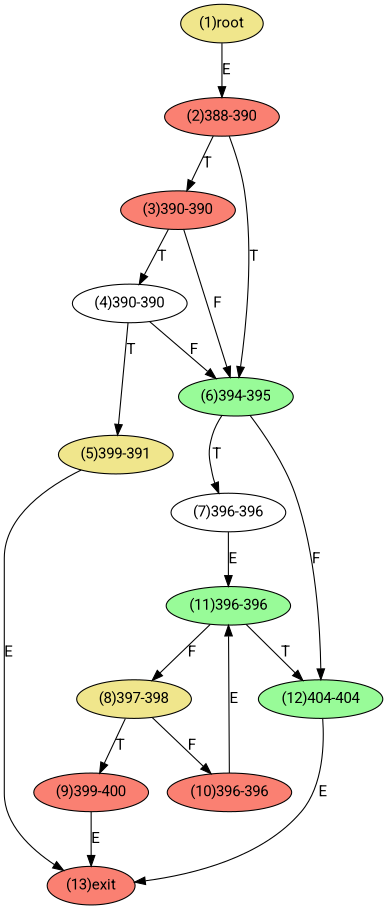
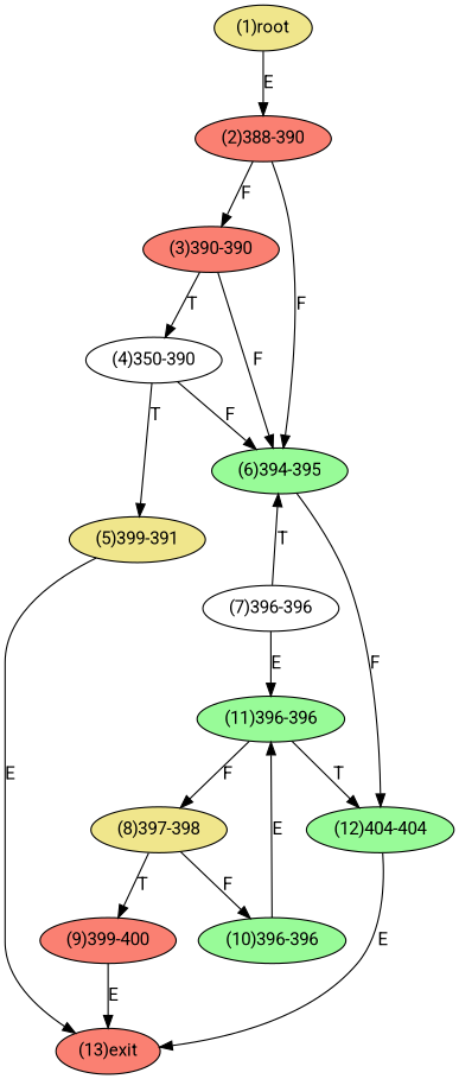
  digraph {
    fontname=Roboto
    node [fillcolor=salmon fontname=Roboto style=filled]
    edge [fontname=Roboto]
    n1 [fillcolor=khaki label="(1)root"]
    n2 [label="(2)388-390"]
    n3 [label="(3)390-390"]
    n4 [fillcolor=palegreen label="(6)394-395"]
-   n5 [fillcolor=white label="(4)390-390"]
+   n5 [fillcolor=white label="(4)350-390"]
    n6 [fillcolor=white label="(7)396-396"]
    n7 [fillcolor=palegreen label="(12)404-404"]
    n8 [fillcolor=khaki label="(5)399-391"]
    n9 [label="(13)exit"]
    n10 [fillcolor=palegreen label="(11)396-396"]
    n11 [fillcolor=khaki label="(8)397-398"]
    n12 [label="(9)399-400"]
-   n13 [label="(10)396-396"]
+   n13 [fillcolor=palegreen label="(10)396-396"]
    n1 -> n2 [label=E]
-   n2 -> n3 [label=T]
-   n2 -> n4 [label=T]
+   n2 -> n3 [label=F]
+   n2 -> n4 [label=F]
    n3 -> n4 [label=F]
    n3 -> n5 [label=T]
-   n4 -> n6 [label=T]
+   n6 -> n4 [label=T]
    n4 -> n7 [label=F]
    n5 -> n4 [label=F]
    n5 -> n8 [label=T]
    n6 -> n10 [label=E]
    n7 -> n9 [label=E]
    n8 -> n9 [label=E]
    n10 -> n7 [label=T]
    n10 -> n11 [label=F]
    n11 -> n12 [label=T]
    n11 -> n13 [label=F]
    n12 -> n9 [label=E]
    n13 -> n10 [label=E]
  }
